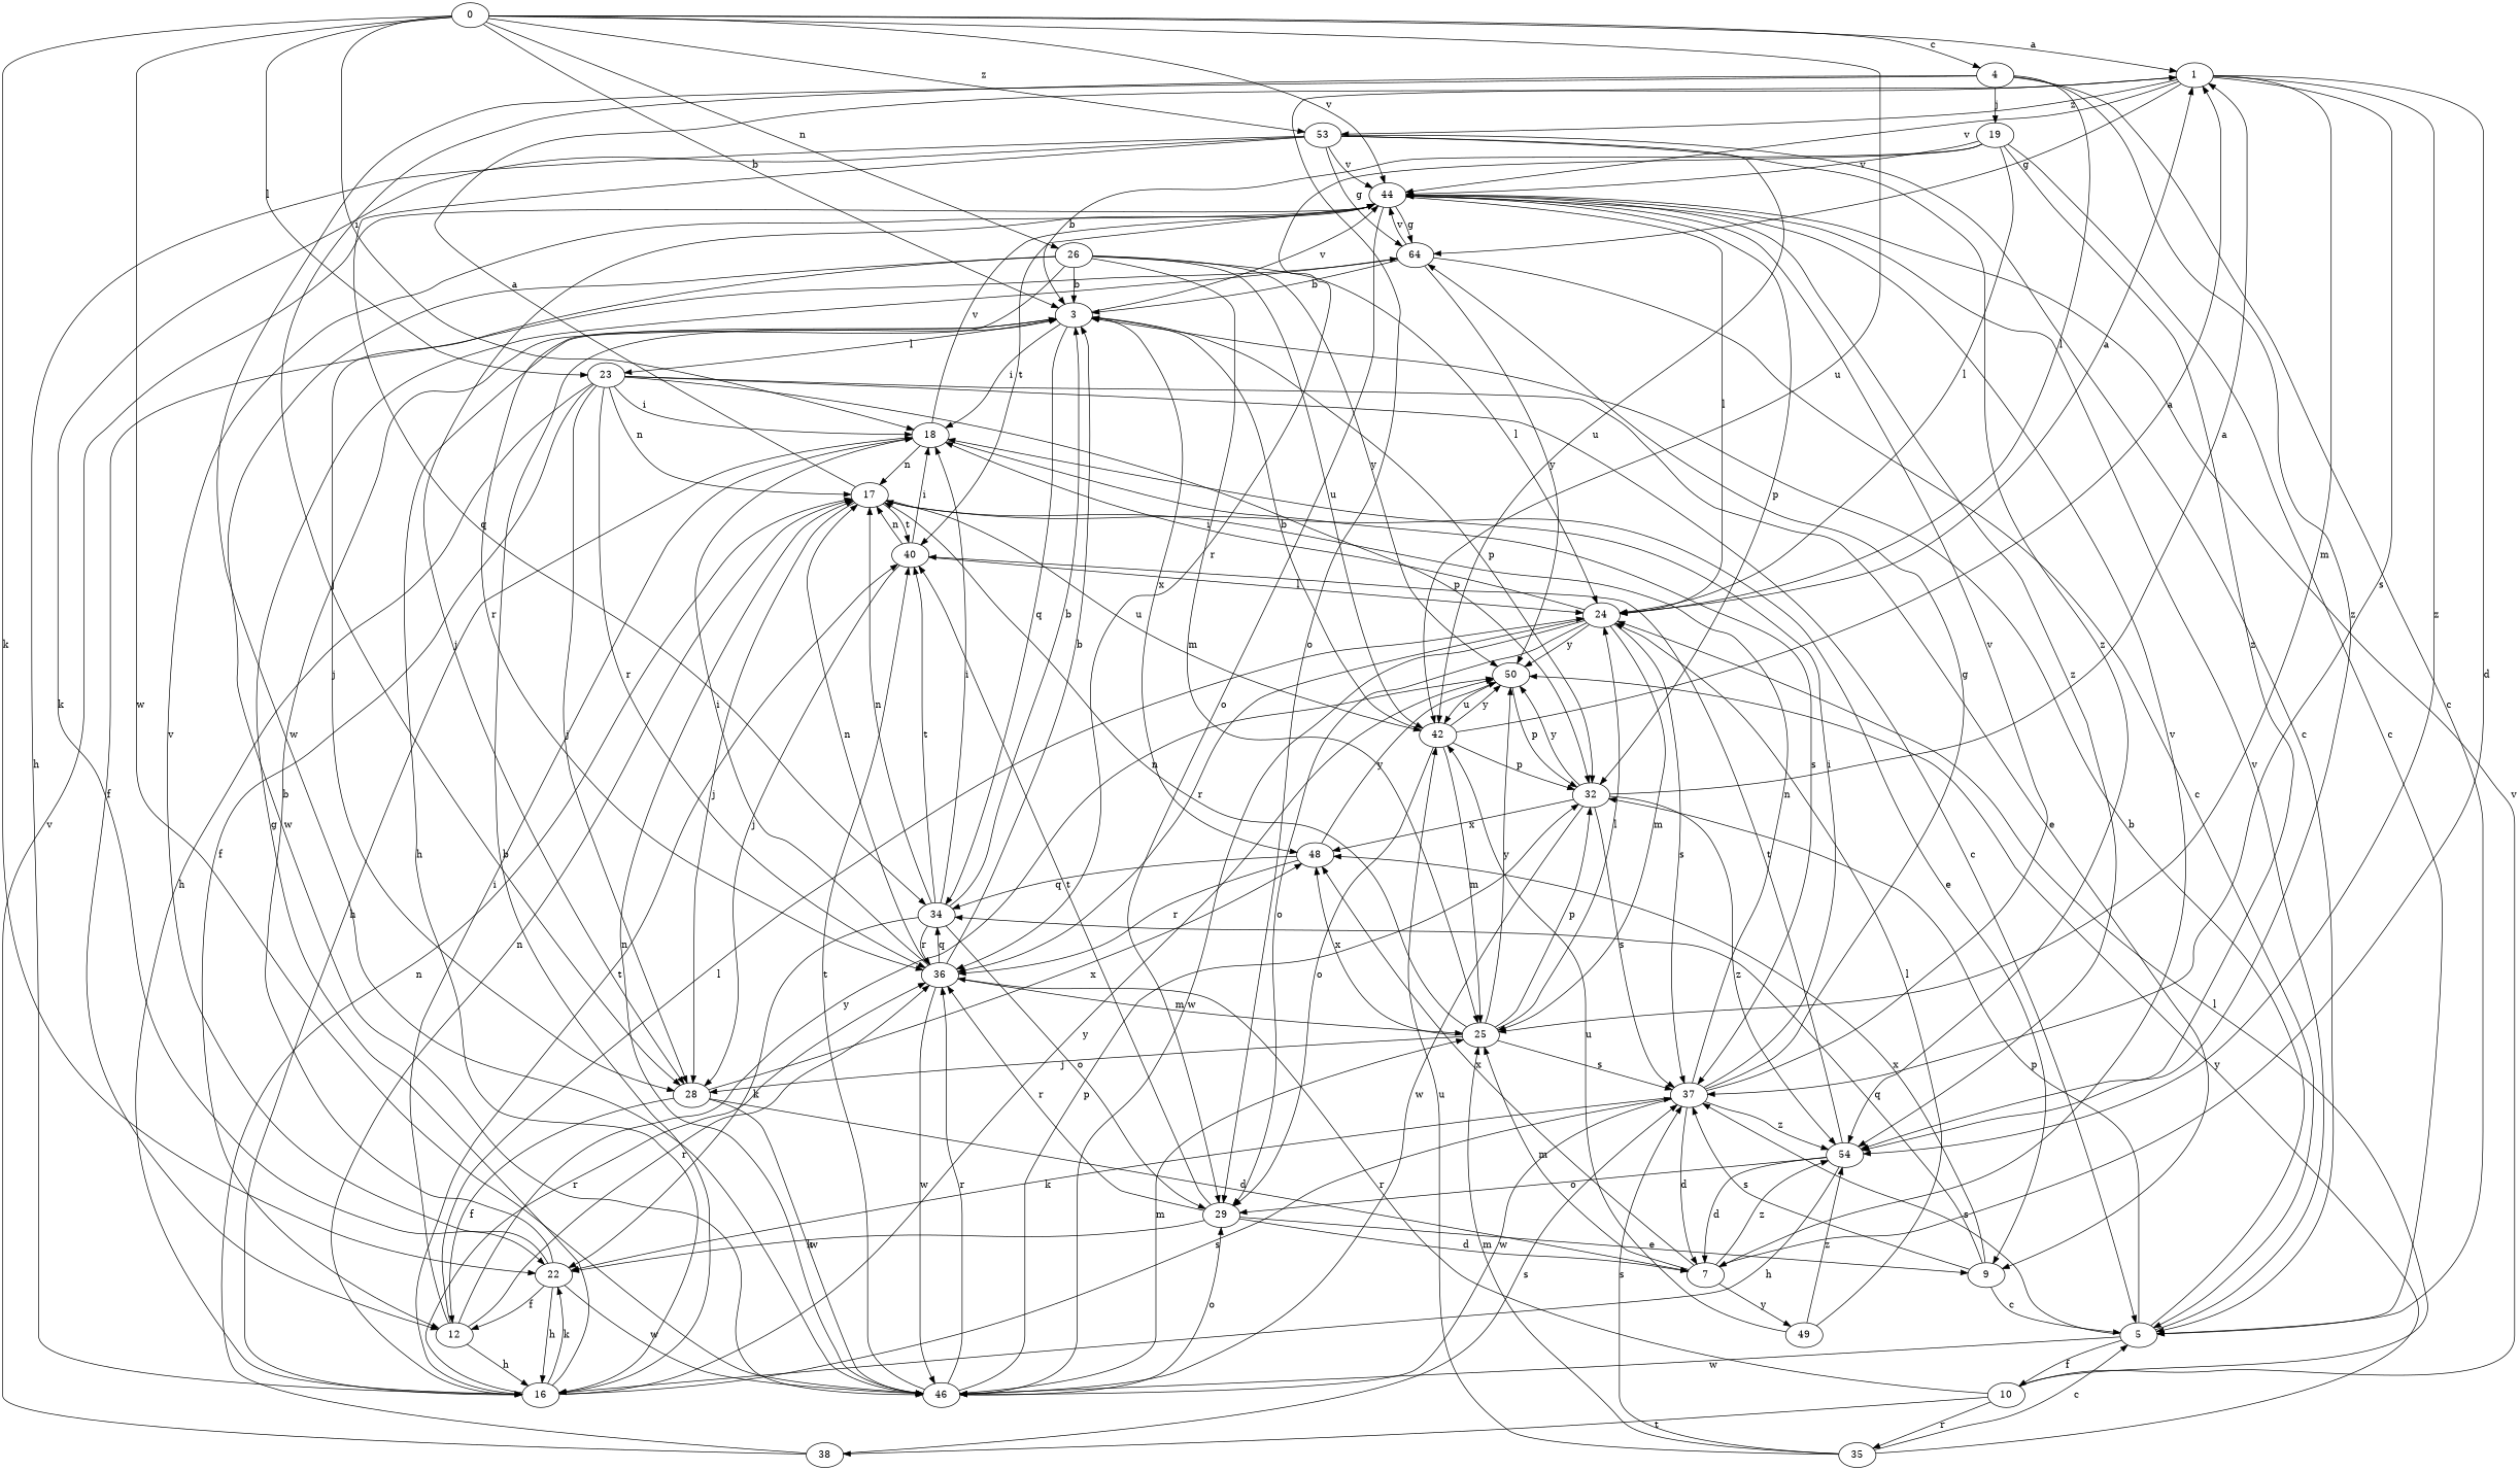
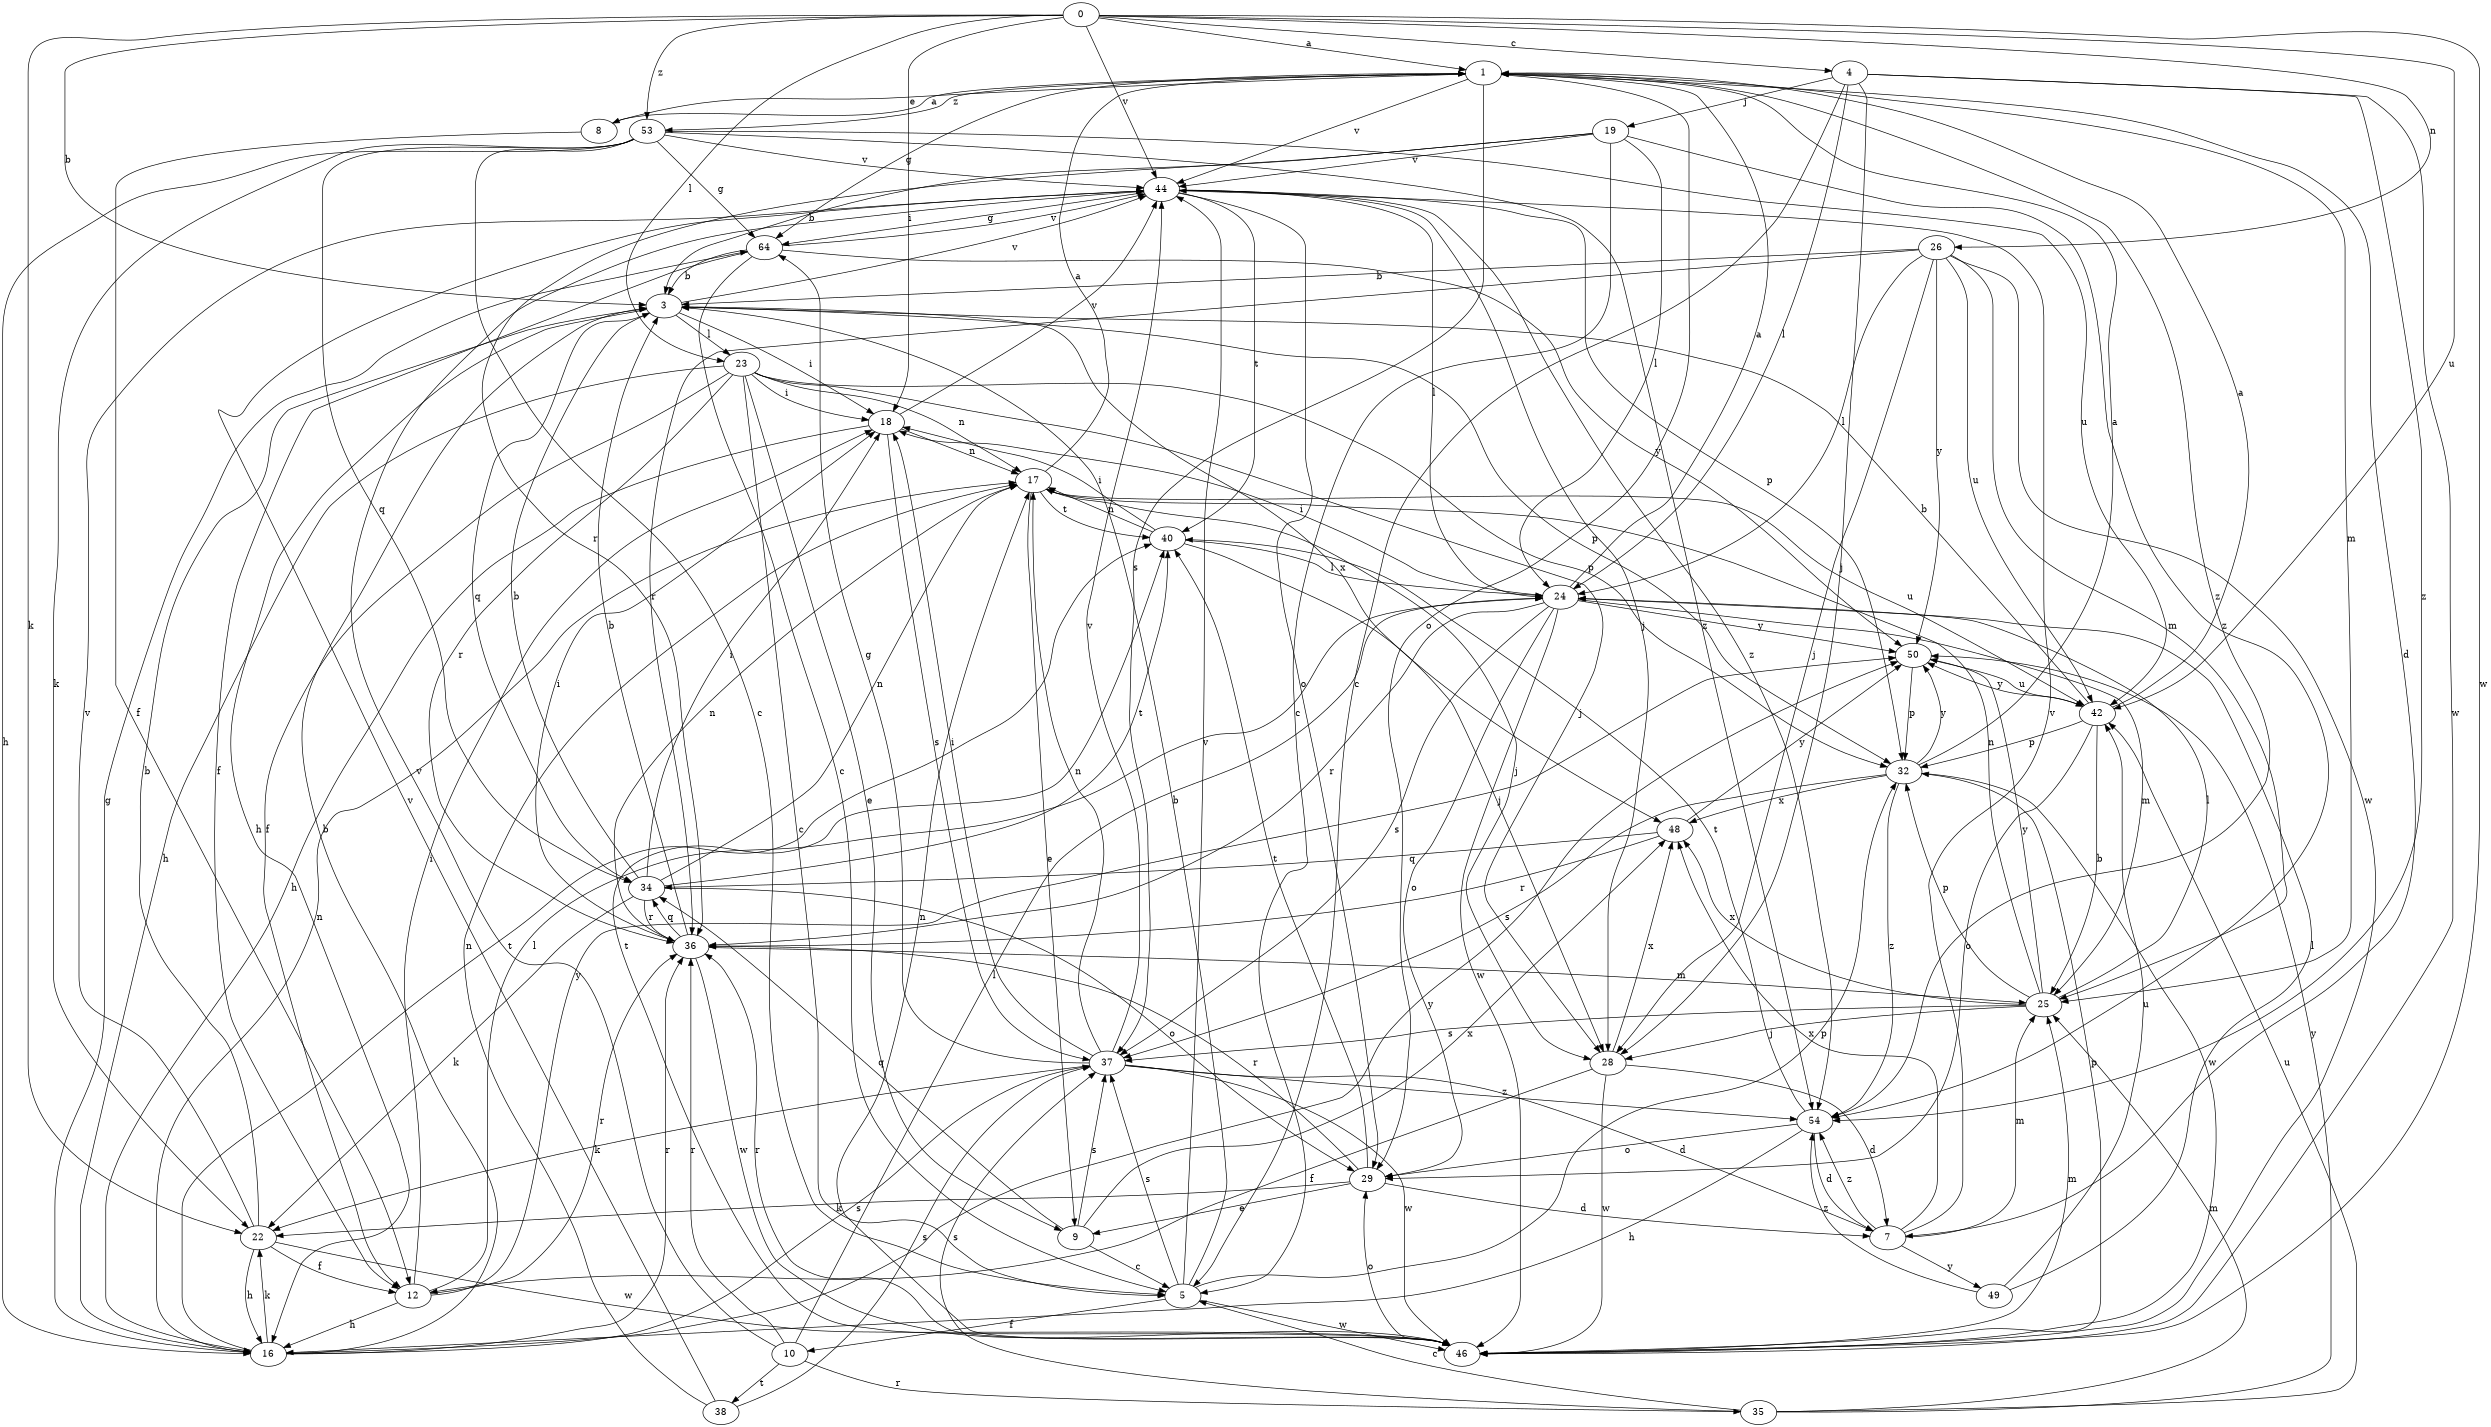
  strict digraph {
    0
    1
    3
    4
    18
    22
    23
    26
    42
    44
    46
    53
    7
+   8
    n15 [label=64]
    25
    29
    37
    54
    16
    32
    34
    48
    5
    19
    n26 [label=28]
    24
    n28 [label=17]
    12
    9
    36
    50
    40
    49
    10
    35
    38
    0 -> 1 [label=a]
    0 -> 3 [label=b]
    0 -> 4 [label=c]
    0 -> 18 [label=i]
    0 -> 22 [label=k]
    0 -> 23 [label=l]
    0 -> 26 [label=n]
    0 -> 42 [label=u]
    0 -> 44 [label=v]
    0 -> 46 [label=w]
    0 -> 53 [label=z]
    1 -> 44 [label=v]
    1 -> 53 [label=z]
    1 -> 7 [label=d]
+   1 -> 8 [label=e]
    1 -> n15 [label=g]
    1 -> 25 [label=m]
    1 -> 29 [label=o]
    1 -> 37 [label=s]
    1 -> 54 [label=z]
    3 -> 18 [label=i]
    3 -> 23 [label=l]
    3 -> 44 [label=v]
    3 -> 16 [label=h]
    3 -> 32 [label=p]
    3 -> 34 [label=q]
    3 -> 48 [label=x]
    4 -> 46 [label=w]
    4 -> 54 [label=z]
    4 -> 5 [label=c]
    4 -> 19 [label=j]
    4 -> n26 [label=j]
    4 -> 24 [label=l]
    18 -> 44 [label=v]
    18 -> 37 [label=s]
    18 -> 16 [label=h]
    18 -> n28 [label=n]
    22 -> 3 [label=b]
    22 -> 44 [label=v]
    22 -> 46 [label=w]
    22 -> 16 [label=h]
    22 -> 12 [label=f]
    23 -> 18 [label=i]
    23 -> 16 [label=h]
    23 -> 32 [label=p]
    23 -> 5 [label=c]
    23 -> n26 [label=j]
    23 -> n28 [label=n]
    23 -> 12 [label=f]
    23 -> 9 [label=e]
    23 -> 36 [label=r]
    26 -> 3 [label=b]
    26 -> 42 [label=u]
    26 -> 46 [label=w]
    26 -> 25 [label=m]
    26 -> n26 [label=j]
    26 -> 24 [label=l]
    26 -> 36 [label=r]
    26 -> 50 [label=y]
    42 -> 1 [label=a]
    42 -> 3 [label=b]
-   42 -> 25 [label=m]
+   42 -> 25 [label=b]
    42 -> 29 [label=o]
    42 -> 32 [label=p]
    42 -> 50 [label=y]
    44 -> n15 [label=g]
    44 -> 29 [label=o]
    44 -> 54 [label=z]
    44 -> 32 [label=p]
    44 -> n26 [label=j]
    44 -> 24 [label=l]
    44 -> 40 [label=t]
    46 -> 25 [label=m]
    46 -> 29 [label=o]
    46 -> 32 [label=p]
    46 -> n28 [label=n]
    46 -> 36 [label=r]
    46 -> 40 [label=t]
    53 -> 22 [label=k]
    53 -> 42 [label=u]
    53 -> 44 [label=v]
    53 -> n15 [label=g]
    53 -> 54 [label=z]
    53 -> 16 [label=h]
    53 -> 34 [label=q]
    53 -> 5 [label=c]
    7 -> 44 [label=v]
    7 -> 25 [label=m]
    7 -> 54 [label=z]
    7 -> 48 [label=x]
    7 -> 49 [label=y]
+   8 -> 1 [label=a]
+   8 -> 12 [label=f]
    n15 -> 3 [label=b]
    n15 -> 44 [label=v]
    n15 -> 5 [label=c]
    n15 -> 12 [label=f]
    n15 -> 50 [label=y]
    25 -> 37 [label=s]
    25 -> 32 [label=p]
    25 -> 48 [label=x]
    25 -> n26 [label=j]
    25 -> 24 [label=l]
    25 -> n28 [label=n]
    25 -> 50 [label=y]
    29 -> 22 [label=k]
    29 -> 7 [label=d]
    29 -> 9 [label=e]
    29 -> 36 [label=r]
    29 -> 40 [label=t]
    37 -> 18 [label=i]
    37 -> 22 [label=k]
    37 -> 44 [label=v]
    37 -> 46 [label=w]
    37 -> 7 [label=d]
    37 -> n15 [label=g]
    37 -> 54 [label=z]
    37 -> n28 [label=n]
    54 -> 7 [label=d]
    54 -> 29 [label=o]
    54 -> 16 [label=h]
    54 -> 40 [label=t]
    16 -> 3 [label=b]
    16 -> 22 [label=k]
    16 -> n15 [label=g]
    16 -> 37 [label=s]
    16 -> n28 [label=n]
    16 -> 36 [label=r]
    16 -> 50 [label=y]
    16 -> 40 [label=t]
    32 -> 1 [label=a]
    32 -> 46 [label=w]
    32 -> 37 [label=s]
    32 -> 54 [label=z]
    32 -> 48 [label=x]
    32 -> 50 [label=y]
    34 -> 3 [label=b]
    34 -> 18 [label=i]
    34 -> 22 [label=k]
    34 -> 29 [label=o]
    34 -> n28 [label=n]
    34 -> 36 [label=r]
    34 -> 40 [label=t]
    48 -> 34 [label=q]
    48 -> 36 [label=r]
    48 -> 50 [label=y]
    5 -> 3 [label=b]
    5 -> 44 [label=v]
    5 -> 46 [label=w]
    5 -> 37 [label=s]
    5 -> 32 [label=p]
    5 -> 10 [label=f]
    19 -> 3 [label=b]
    19 -> 44 [label=v]
    19 -> 54 [label=z]
    19 -> 5 [label=c]
    19 -> 24 [label=l]
    19 -> 36 [label=r]
    n26 -> 46 [label=w]
    n26 -> 7 [label=d]
    n26 -> 48 [label=x]
    n26 -> 12 [label=f]
    24 -> 1 [label=a]
    24 -> 18 [label=i]
    24 -> 46 [label=w]
    24 -> 25 [label=m]
    24 -> 29 [label=o]
    24 -> 37 [label=s]
    24 -> 36 [label=r]
    24 -> 50 [label=y]
    n28 -> 1 [label=a]
    n28 -> 42 [label=u]
    n28 -> n26 [label=j]
    n28 -> 9 [label=e]
    n28 -> 40 [label=t]
    12 -> 18 [label=i]
    12 -> 16 [label=h]
    12 -> 24 [label=l]
    12 -> 36 [label=r]
    12 -> 50 [label=y]
    9 -> 37 [label=s]
    9 -> 34 [label=q]
    9 -> 48 [label=x]
    9 -> 5 [label=c]
    36 -> 3 [label=b]
    36 -> 18 [label=i]
    36 -> 46 [label=w]
    36 -> 25 [label=m]
    36 -> 34 [label=q]
    36 -> n28 [label=n]
    50 -> 42 [label=u]
    50 -> 32 [label=p]
    40 -> 18 [label=i]
    40 -> n26 [label=j]
    40 -> 24 [label=l]
    40 -> n28 [label=n]
    49 -> 42 [label=u]
    49 -> 54 [label=z]
    49 -> 24 [label=l]
    10 -> 44 [label=v]
    10 -> 24 [label=l]
    10 -> 36 [label=r]
    10 -> 35 [label=r]
    10 -> 38 [label=t]
    35 -> 42 [label=u]
    35 -> 25 [label=m]
    35 -> 37 [label=s]
    35 -> 5 [label=c]
    35 -> 50 [label=y]
    38 -> 44 [label=v]
    38 -> 37 [label=s]
    38 -> n28 [label=n]
  }
